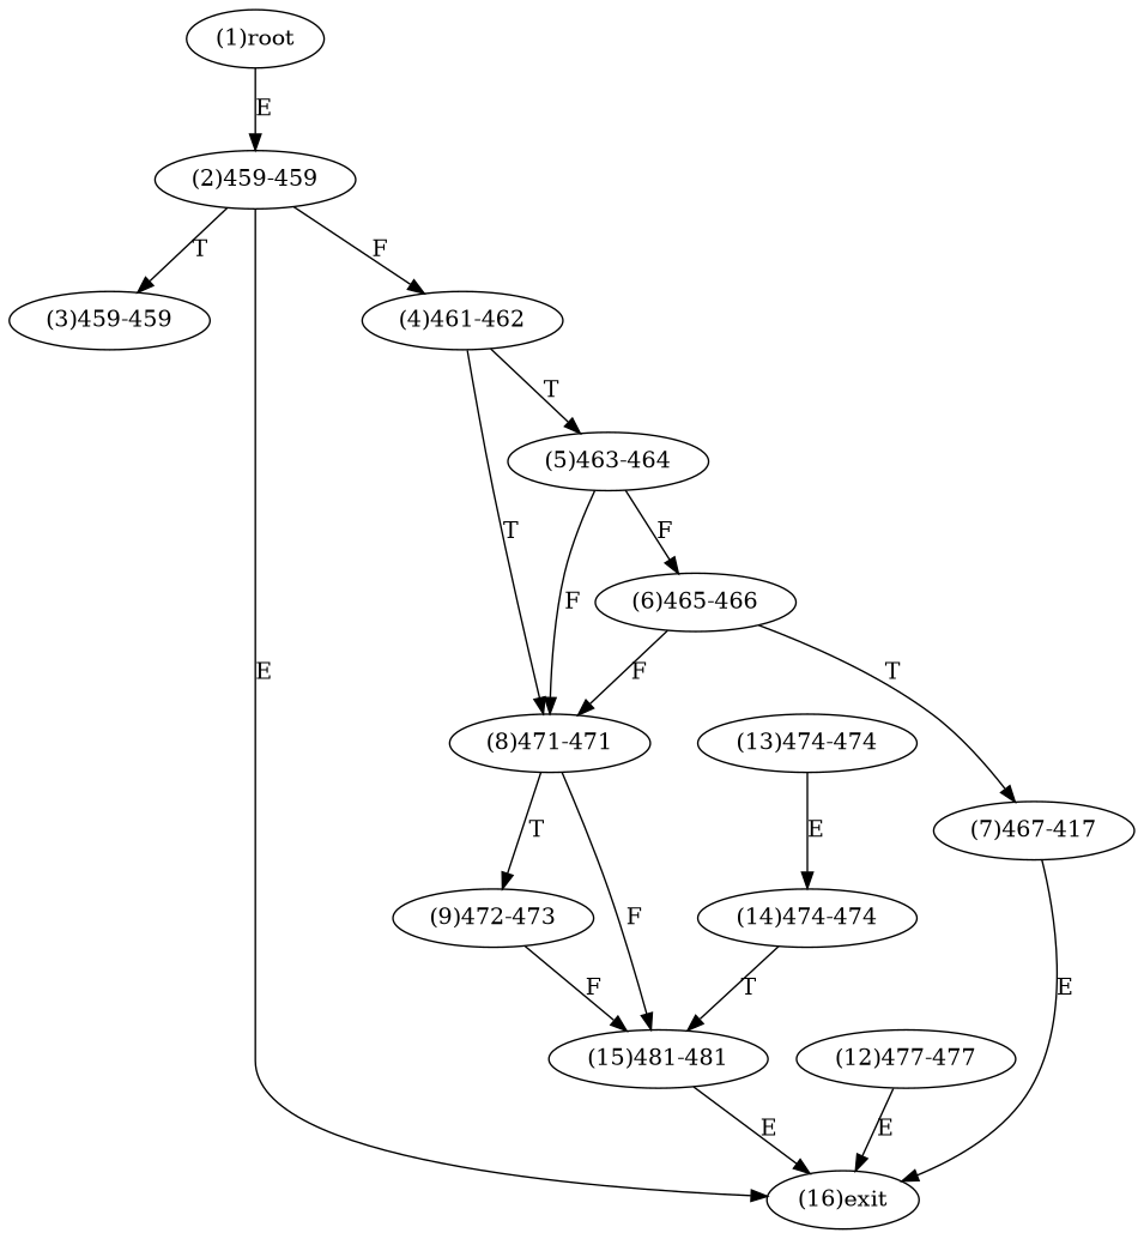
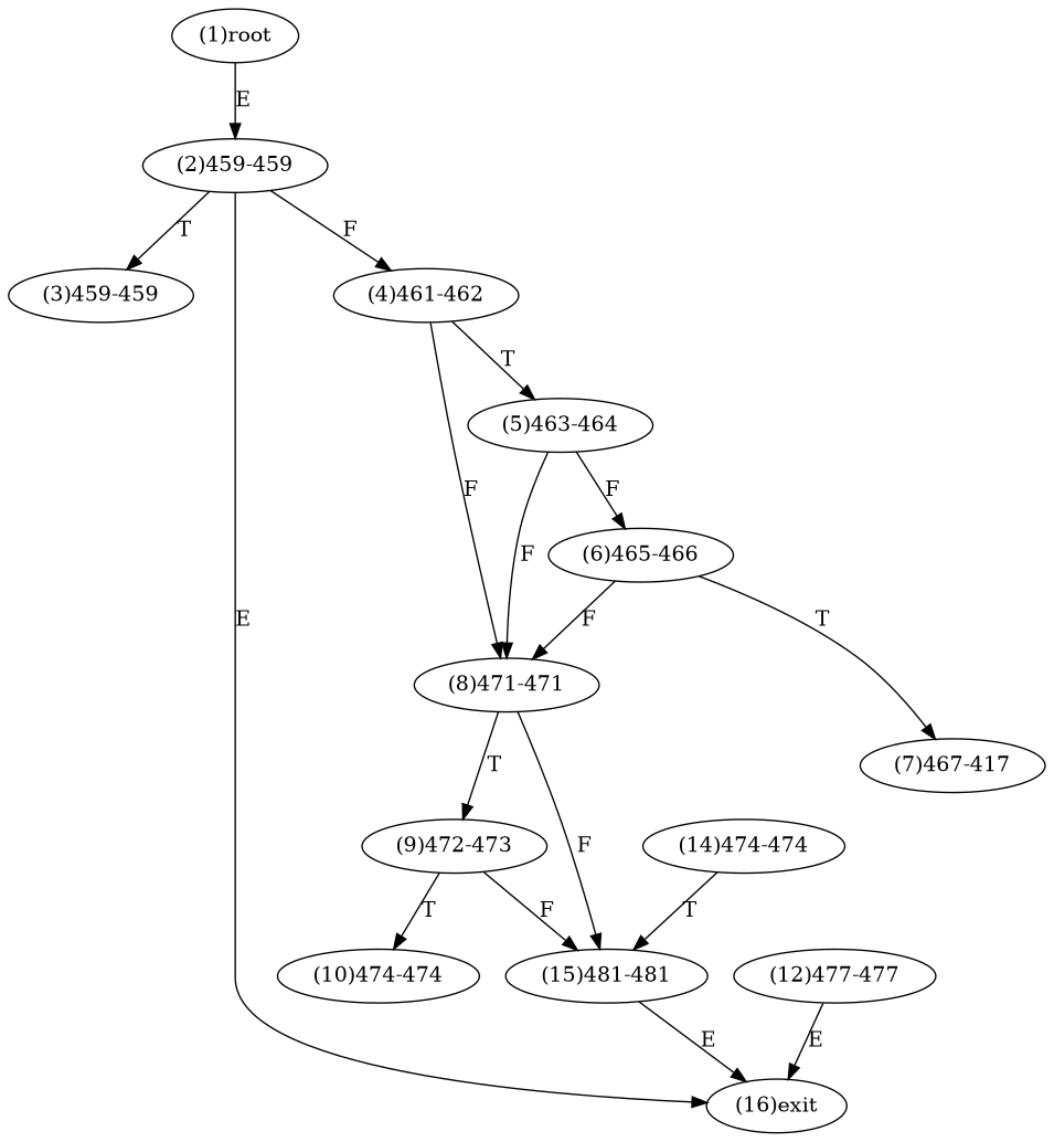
  digraph {
    n1 [label="(1)root"]
    n2 [label="(2)459-459"]
    n3 [label="(3)459-459"]
    n4 [label="(4)461-462"]
    n5 [label="(16)exit"]
    n6 [label="(5)463-464"]
    n7 [label="(8)471-471"]
    n8 [label="(6)465-466"]
    n9 [label="(9)472-473"]
    n10 [label="(15)481-481"]
    n11 [label="(7)467-417"]
+   n12 [label="(10)474-474"]
    n13 [label="(14)474-474"]
    n14 [label="(12)477-477"]
-   n15 [label="(13)474-474"]
    n1 -> n2 [label=E]
    n2 -> n3 [label=T]
    n2 -> n4 [label=F]
    n2 -> n5 [label=E]
    n4 -> n6 [label=T]
-   n4 -> n7 [label=T]
+   n4 -> n7 [label=F]
    n6 -> n7 [label=F]
    n6 -> n8 [label=F]
    n7 -> n9 [label=T]
    n7 -> n10 [label=F]
    n8 -> n7 [label=F]
    n8 -> n11 [label=T]
    n9 -> n10 [label=F]
+   n9 -> n12 [label=T]
    n10 -> n5 [label=E]
-   n11 -> n5 [label=E]
    n13 -> n10 [label=T]
    n14 -> n5 [label=E]
-   n15 -> n13 [label=E]
  }
